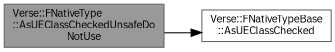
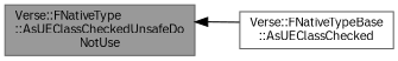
  digraph {
    rankdir=LR
    fontname="IBM Plex Sans"
    node [fontname="IBM Plex Sans" fontsize=10 shape=box style=filled]
    n1 [color=gray40 fillcolor=grey60 fontcolor=black height=0.2 label="Verse::FNativeType\l::AsUEClassCheckedUnsafeDo\lNotUse" width=0.4]
    n2 [color=grey40 fillcolor=white height=0.2 label="Verse::FNativeTypeBase\l::AsUEClassChecked" width=0.4]
-   n1 -> n2 [color=black fontname="IBM Plex Sans" fontsize=10 labelfontname=Helvetica labelfontsize=10 style=solid]
+   n2 -> n1 [color=black fontname="IBM Plex Sans" fontsize=10 labelfontname=Helvetica labelfontsize=10 style=solid]
  }
